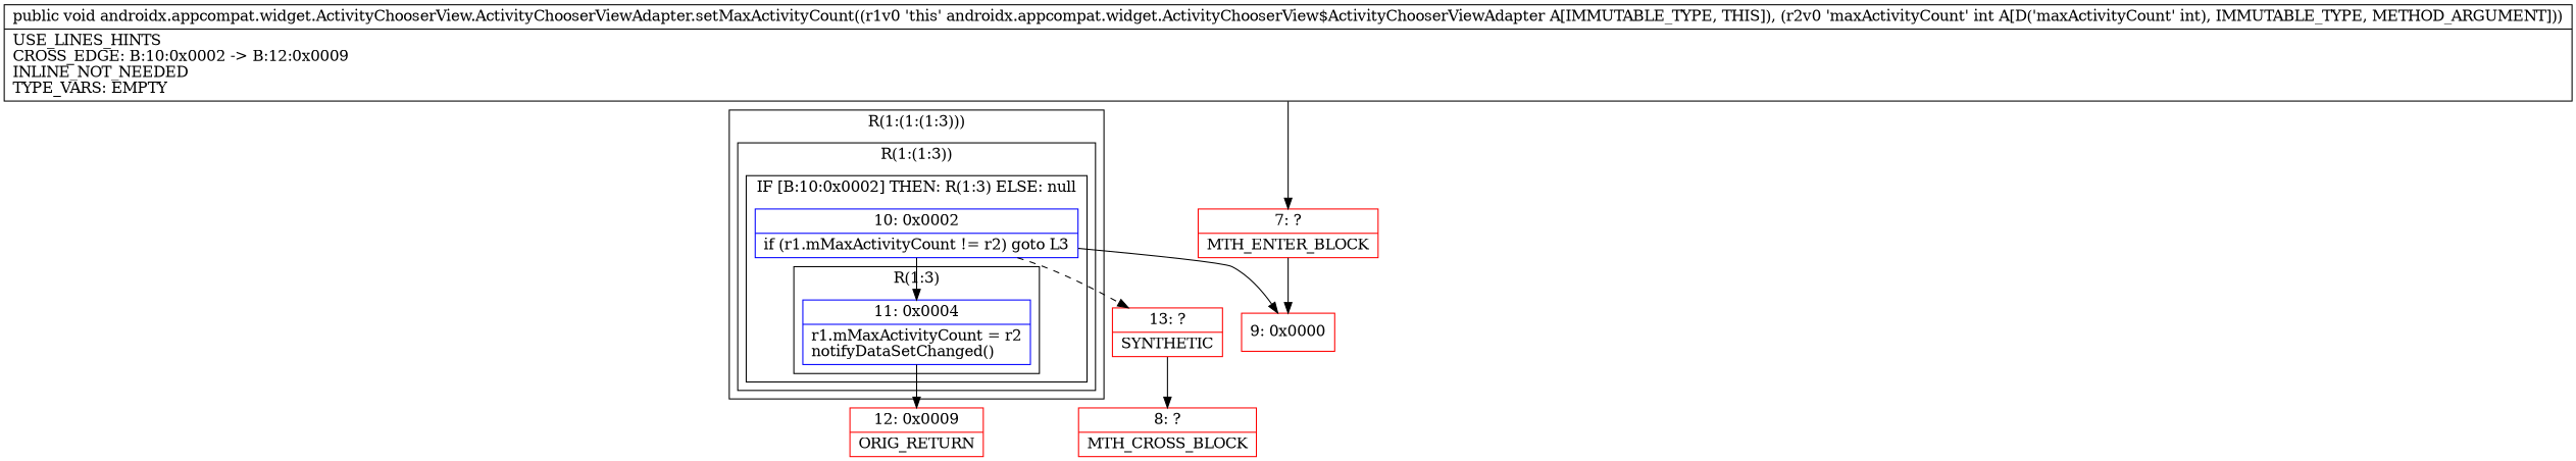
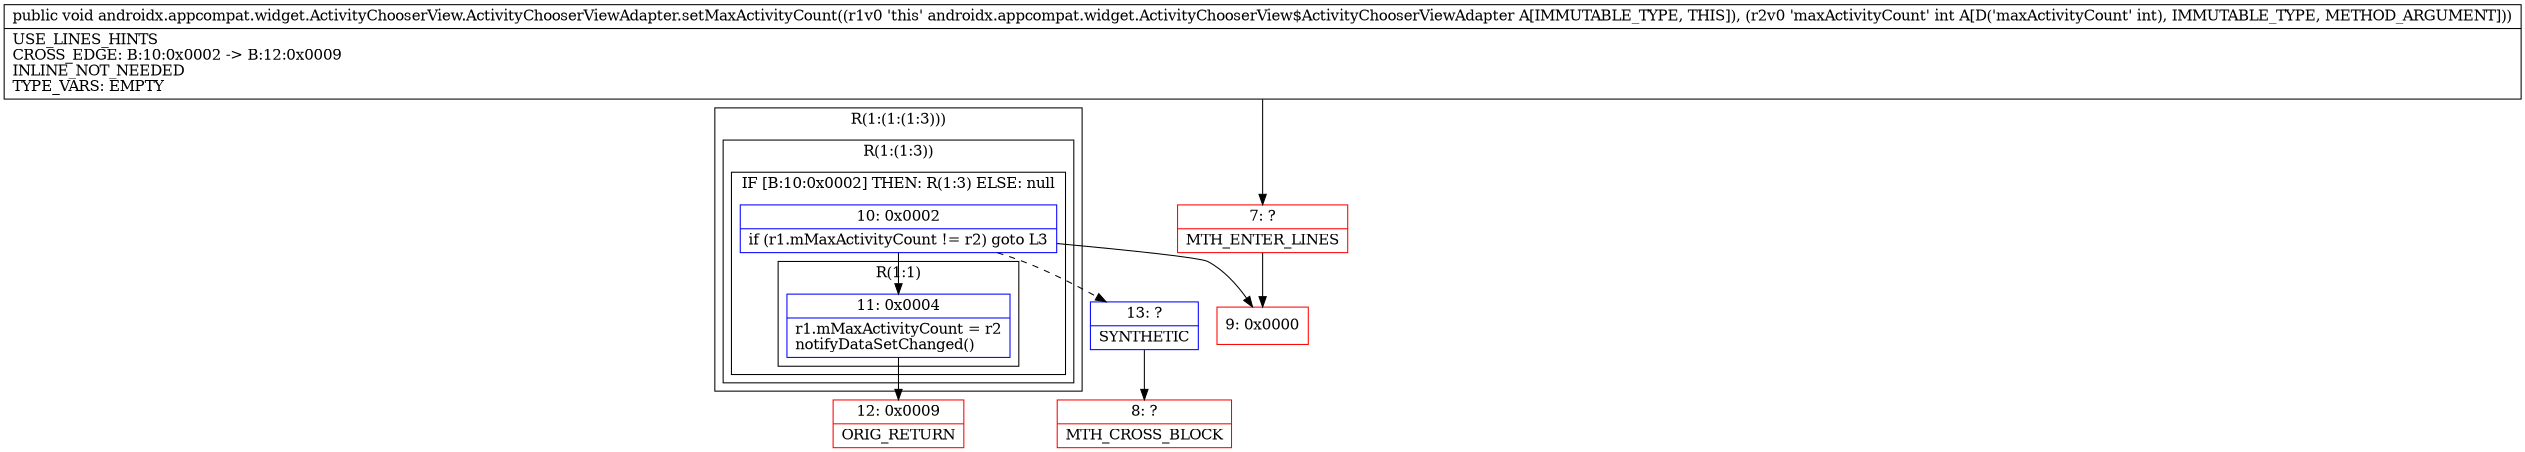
  digraph {
    node [color=red shape=record]
    n1 [color=blue label="{11\:\ 0x0004|r1.mMaxActivityCount = r2\lnotifyDataSetChanged()\l}"]
    n2 [color=blue label="{10\:\ 0x0002|if (r1.mMaxActivityCount != r2) goto L3\l}"]
    n3 [label="{12\:\ 0x0009|ORIG_RETURN\l}"]
-   n4 [label="{13\:\ ?|SYNTHETIC\l}"]
+   n4 [color=blue label="{13\:\ ?|SYNTHETIC\l}"]
    n5 [label="{9\:\ 0x0000}"]
    n6 [label="{8\:\ ?|MTH_CROSS_BLOCK\l}"]
-   n7 [label="{7\:\ ?|MTH_ENTER_BLOCK\l}"]
+   n7 [label="{7\:\ ?|MTH_ENTER_LINES\l}"]
    n8 [label="{public void androidx.appcompat.widget.ActivityChooserView.ActivityChooserViewAdapter.setMaxActivityCount((r1v0 'this' androidx.appcompat.widget.ActivityChooserView$ActivityChooserViewAdapter A[IMMUTABLE_TYPE, THIS]), (r2v0 'maxActivityCount' int A[D('maxActivityCount' int), IMMUTABLE_TYPE, METHOD_ARGUMENT]))  | USE_LINES_HINTS\lCROSS_EDGE: B:10:0x0002 \-\> B:12:0x0009\lINLINE_NOT_NEEDED\lTYPE_VARS: EMPTY\l}" color=""]
    subgraph cluster_1 {
      label="R(1:(1:(1:3)))"
      subgraph cluster_2 {
        label="R(1:(1:3))"
        subgraph cluster_3 {
          label="IF [B:10:0x0002] THEN: R(1:3) ELSE: null"
          n2
          subgraph cluster_4 {
-           label="R(1:3)"
+           label="R(1:1)"
            n1
          }
        }
      }
    }
    n1 -> n3
    n2 -> n1
    n2 -> n4 [style=dashed]
    n2 -> n5
    n4 -> n6
    n7 -> n5
    n8 -> n7
  }
